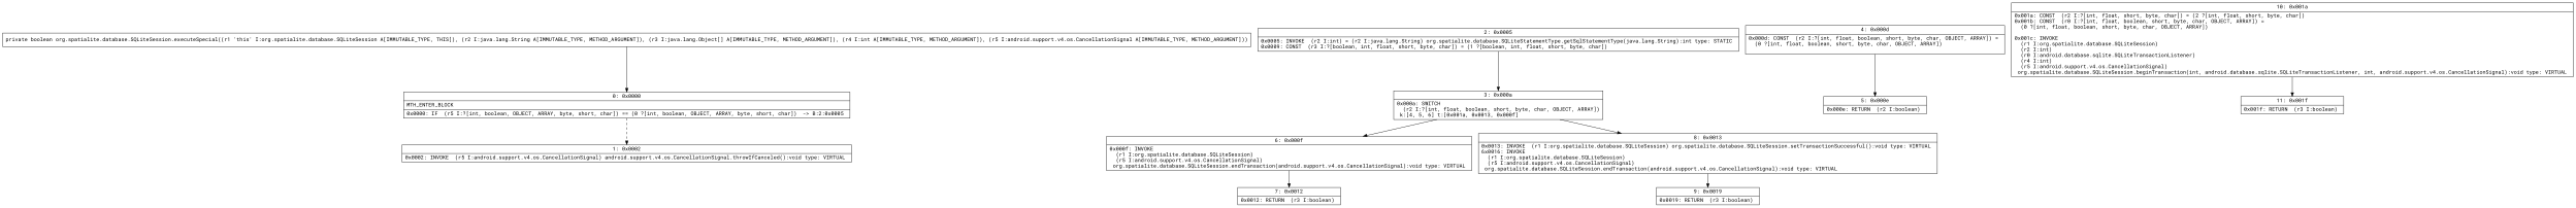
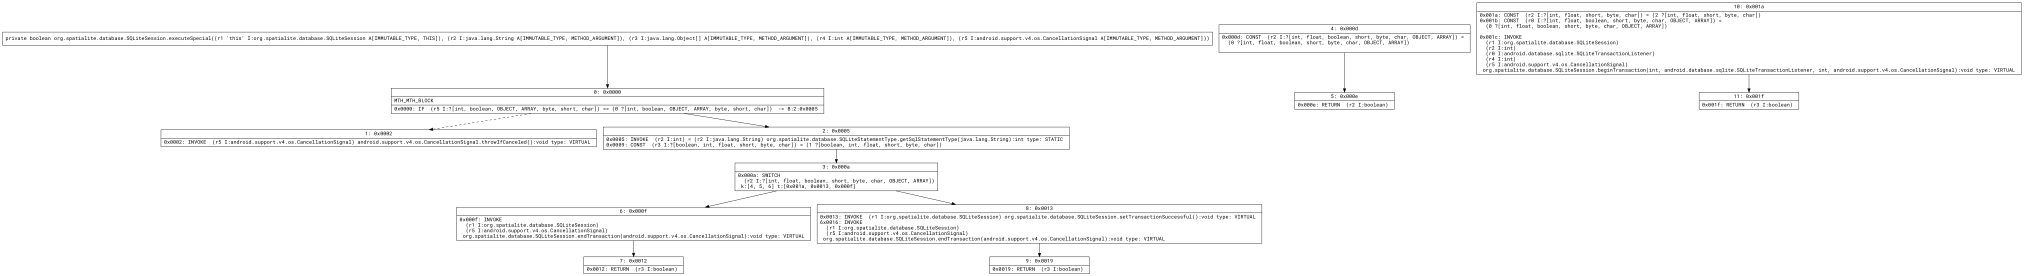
  digraph {
    fontname="Roboto Mono"
    node [fontname="Roboto Mono" shape=record]
    edge [fontname="Roboto Mono"]
-   n1 [label="{0\:\ 0x0000|MTH_ENTER_BLOCK\l|0x0000: IF  (r5 I:?[int, boolean, OBJECT, ARRAY, byte, short, char]) == (0 ?[int, boolean, OBJECT, ARRAY, byte, short, char])  \-\> B:2:0x0005 \l}"]
+   n1 [label="{0\:\ 0x0000|MTH_MTH_BLOCK\l|0x0000: IF  (r5 I:?[int, boolean, OBJECT, ARRAY, byte, short, char]) == (0 ?[int, boolean, OBJECT, ARRAY, byte, short, char])  \-\> B:2:0x0005 \l}"]
    n2 [label="{1\:\ 0x0002|0x0002: INVOKE  (r5 I:android.support.v4.os.CancellationSignal) android.support.v4.os.CancellationSignal.throwIfCanceled():void type: VIRTUAL \l}"]
    n3 [label="{2\:\ 0x0005|0x0005: INVOKE  (r2 I:int) = (r2 I:java.lang.String) org.spatialite.database.SQLiteStatementType.getSqlStatementType(java.lang.String):int type: STATIC \l0x0009: CONST  (r3 I:?[boolean, int, float, short, byte, char]) = (1 ?[boolean, int, float, short, byte, char]) \l}"]
    n4 [label="{3\:\ 0x000a|0x000a: SWITCH  \l  (r2 I:?[int, float, boolean, short, byte, char, OBJECT, ARRAY])\l k:[4, 5, 6] t:[0x001a, 0x0013, 0x000f] \l}"]
    n5 [label="{6\:\ 0x000f|0x000f: INVOKE  \l  (r1 I:org.spatialite.database.SQLiteSession)\l  (r5 I:android.support.v4.os.CancellationSignal)\l org.spatialite.database.SQLiteSession.endTransaction(android.support.v4.os.CancellationSignal):void type: VIRTUAL \l}"]
    n6 [label="{8\:\ 0x0013|0x0013: INVOKE  (r1 I:org.spatialite.database.SQLiteSession) org.spatialite.database.SQLiteSession.setTransactionSuccessful():void type: VIRTUAL \l6x0016: INVOKE  \l  (r1 I:org.spatialite.database.SQLiteSession)\l  (r5 I:android.support.v4.os.CancellationSignal)\l org.spatialite.database.SQLiteSession.endTransaction(android.support.v4.os.CancellationSignal):void type: VIRTUAL \l}"]
    n7 [label="{4\:\ 0x000d|0x000d: CONST  (r2 I:?[int, float, boolean, short, byte, char, OBJECT, ARRAY]) = \l  (0 ?[int, float, boolean, short, byte, char, OBJECT, ARRAY])\l \l}"]
    n8 [label="{5\:\ 0x000e|0x000e: RETURN  (r2 I:boolean) \l}"]
    n9 [label="{7\:\ 0x0012|0x0012: RETURN  (r3 I:boolean) \l}"]
    n10 [label="{9\:\ 0x0019|0x0019: RETURN  (r3 I:boolean) \l}"]
    n11 [label="{10\:\ 0x001a|0x001a: CONST  (r2 I:?[int, float, short, byte, char]) = (2 ?[int, float, short, byte, char]) \l0x001b: CONST  (r0 I:?[int, float, boolean, short, byte, char, OBJECT, ARRAY]) = \l  (0 ?[int, float, boolean, short, byte, char, OBJECT, ARRAY])\l \l0x001c: INVOKE  \l  (r1 I:org.spatialite.database.SQLiteSession)\l  (r2 I:int)\l  (r0 I:android.database.sqlite.SQLiteTransactionListener)\l  (r4 I:int)\l  (r5 I:android.support.v4.os.CancellationSignal)\l org.spatialite.database.SQLiteSession.beginTransaction(int, android.database.sqlite.SQLiteTransactionListener, int, android.support.v4.os.CancellationSignal):void type: VIRTUAL \l}"]
    n12 [label="{11\:\ 0x001f|0x001f: RETURN  (r3 I:boolean) \l}"]
    n13 [label="{private boolean org.spatialite.database.SQLiteSession.executeSpecial((r1 'this' I:org.spatialite.database.SQLiteSession A[IMMUTABLE_TYPE, THIS]), (r2 I:java.lang.String A[IMMUTABLE_TYPE, METHOD_ARGUMENT]), (r3 I:java.lang.Object[] A[IMMUTABLE_TYPE, METHOD_ARGUMENT]), (r4 I:int A[IMMUTABLE_TYPE, METHOD_ARGUMENT]), (r5 I:android.support.v4.os.CancellationSignal A[IMMUTABLE_TYPE, METHOD_ARGUMENT])) }"]
    n1 -> n2 [style=dashed]
+   n1 -> n3
    n3 -> n4
    n4 -> n5
    n4 -> n6
    n5 -> n9
    n6 -> n10
    n7 -> n8
    n11 -> n12
    n13 -> n1
  }
